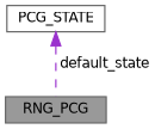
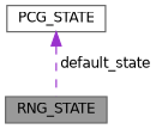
  digraph {
    node [color=gray40 fontname=Helvetica fontsize=10 shape=box style=filled]
-   n1 [fillcolor=grey60 fontcolor=black height=0.2 label=RNG_PCG width=0.4]
+   n1 [fillcolor=grey60 fontcolor=black height=0.2 label=RNG_STATE width=0.4]
    n2 [fillcolor=white height=0.2 label=PCG_STATE width=0.4]
    n2 -> n1 [color=darkorchid3 dir=back fontname=Helvetica fontsize=10 label=" default_state" labelfontname=Helvetica labelfontsize=10 style=dashed]
  }
